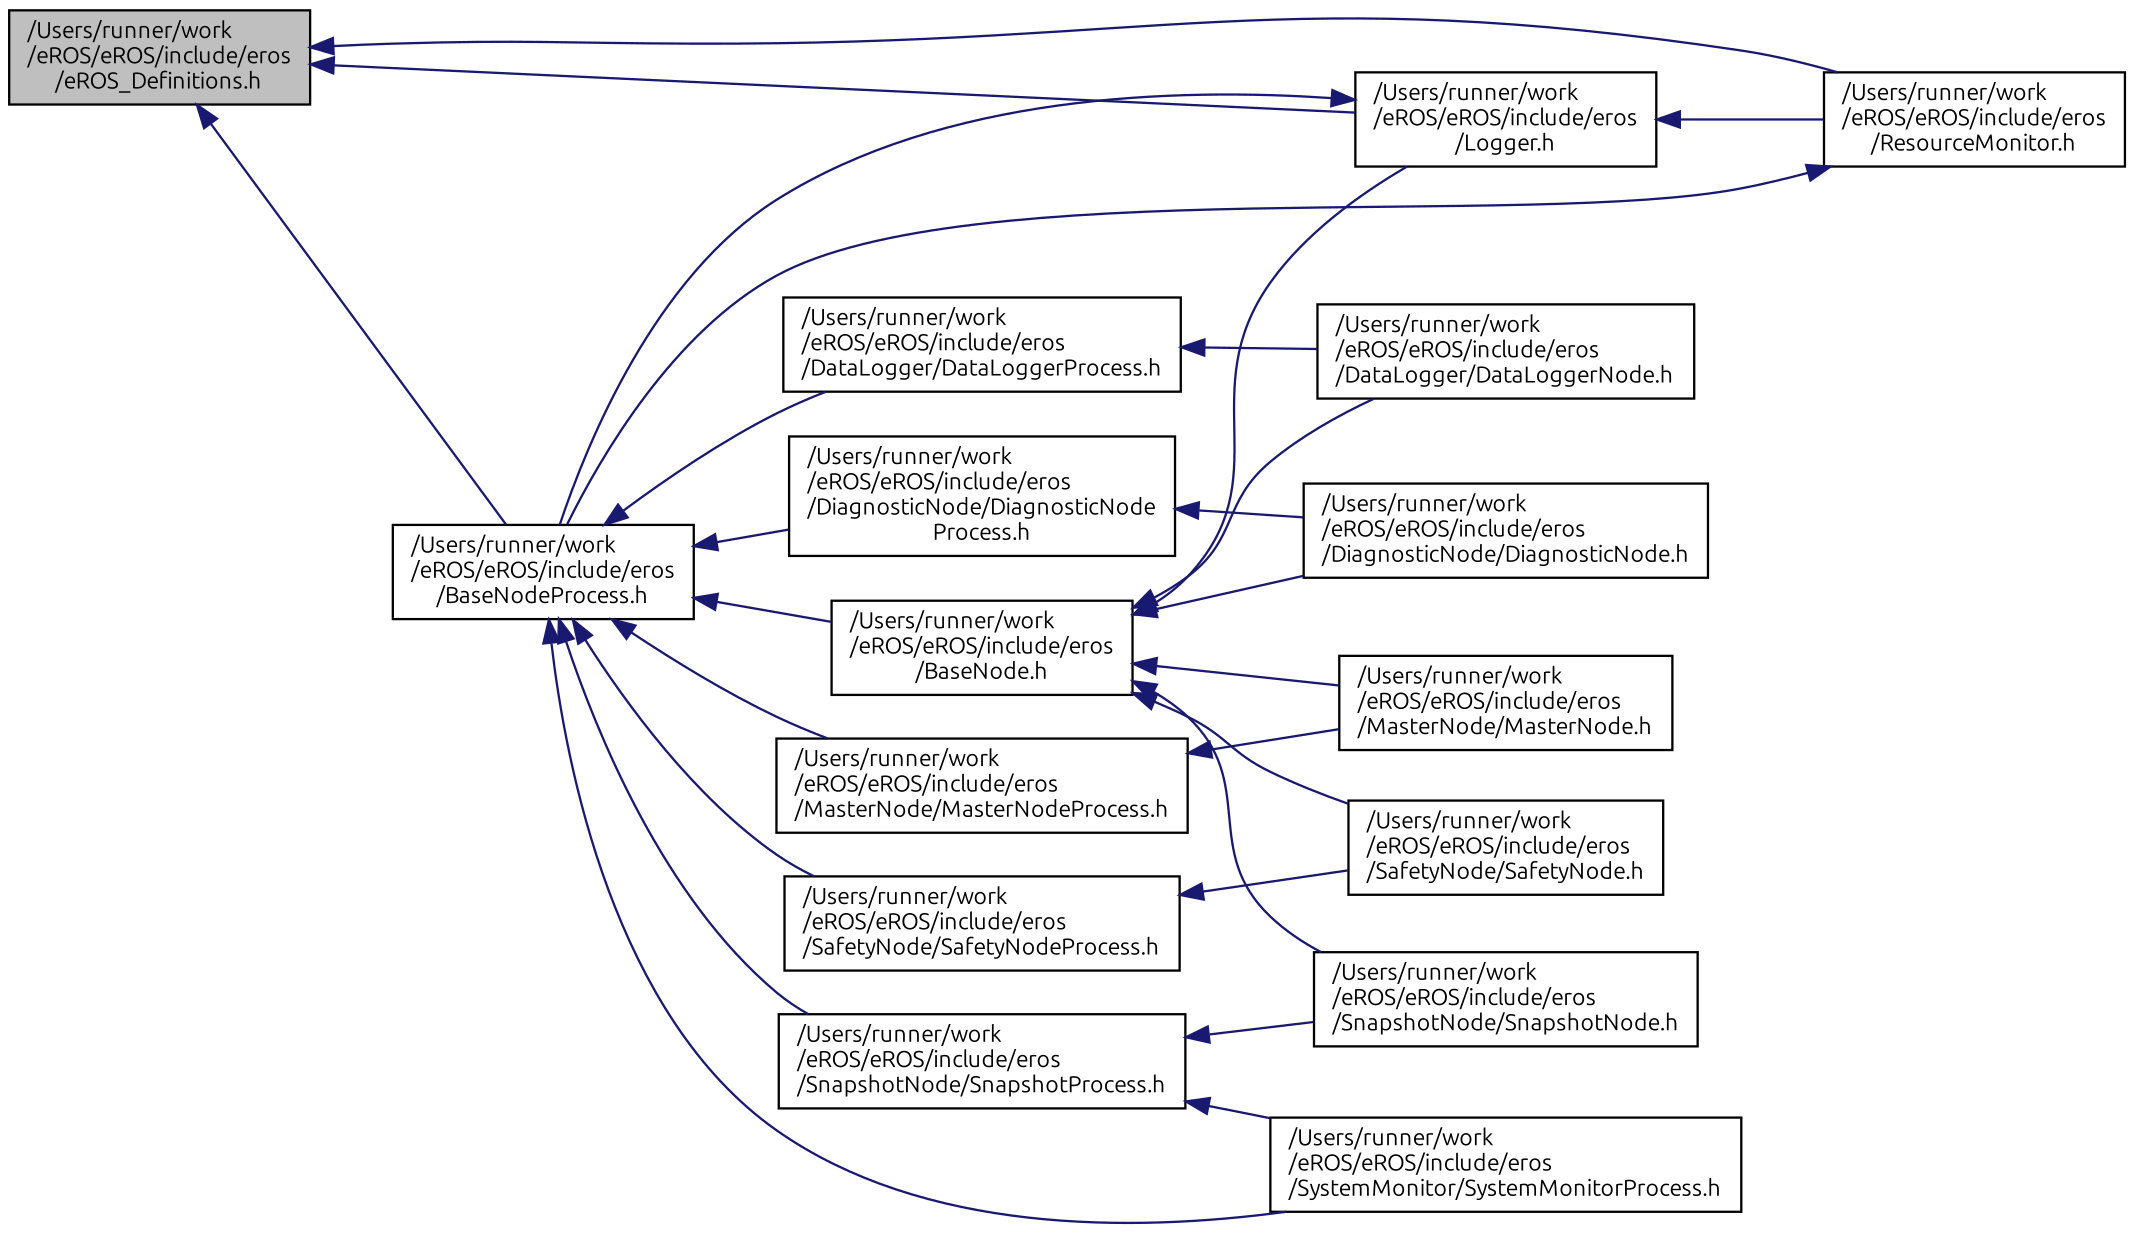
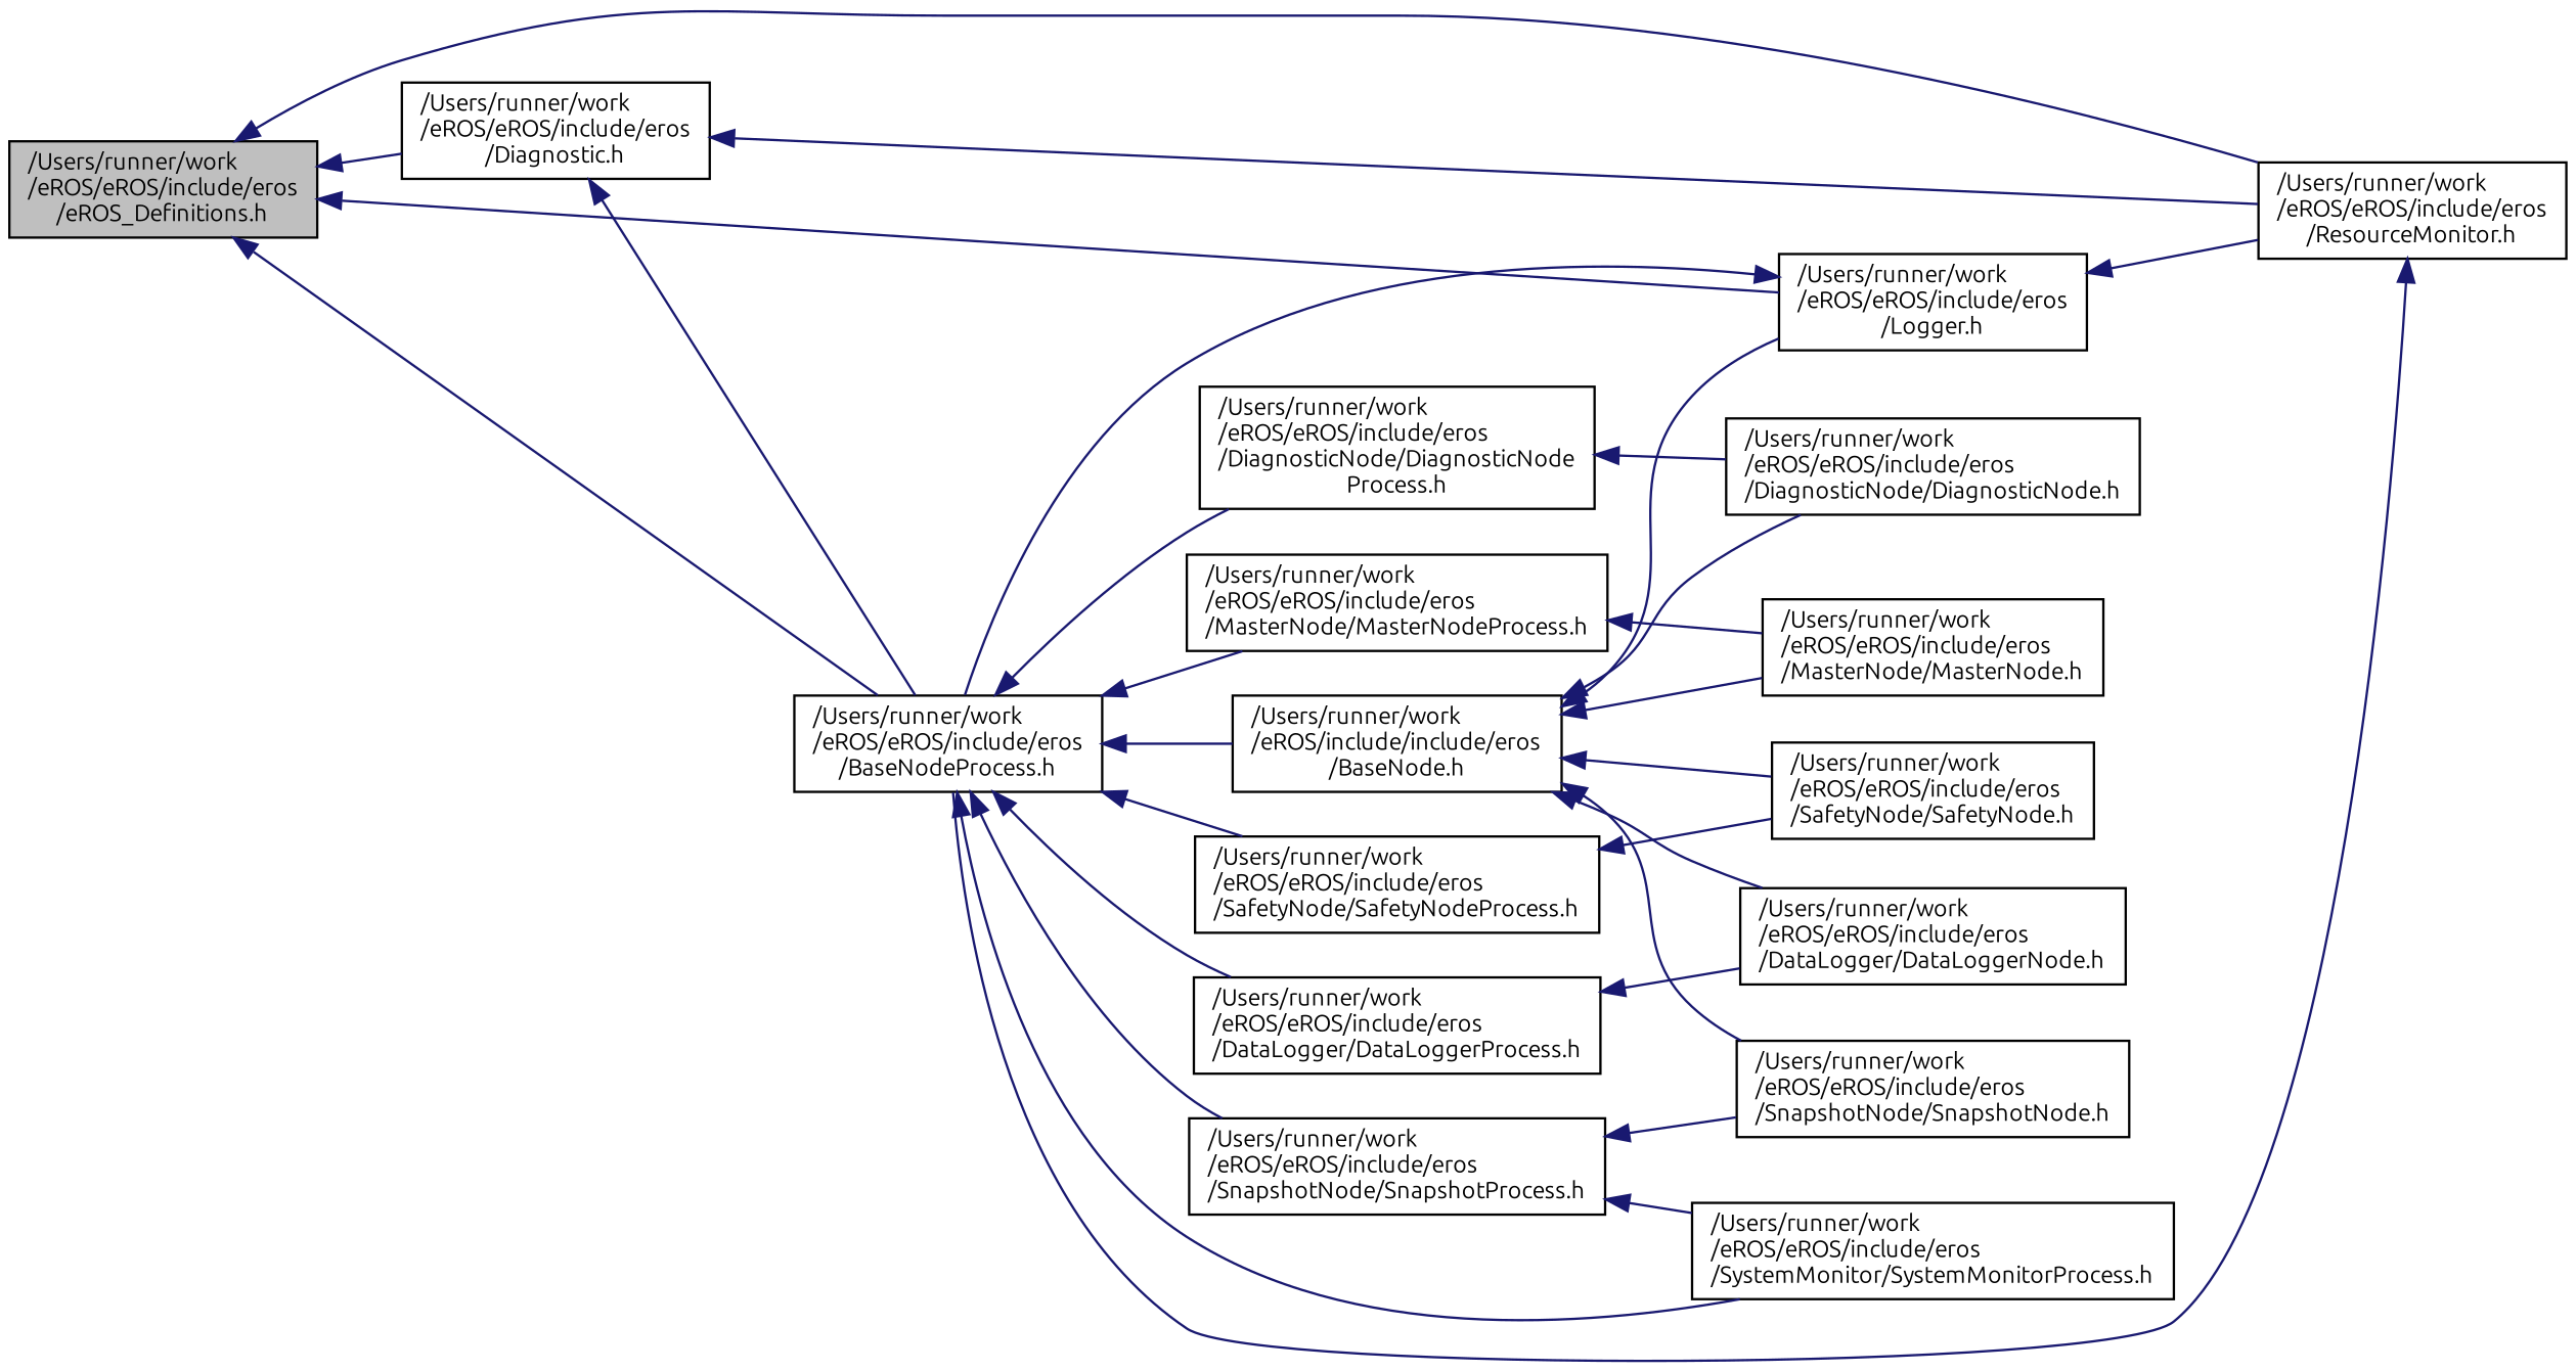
  digraph {
    fontname=Ubuntu
    rankdir=LR
    node [color=black fillcolor=white fontname=Ubuntu fontsize=10 shape=record style=filled]
    edge [color=midnightblue dir=back fontname=Ubuntu fontsize=10 labelfontname=Helvetica labelfontsize=10 style=solid]
    n1 [fillcolor=grey75 fontcolor=black height=0.2 label="/Users/runner/work\l/eROS/eROS/include/eros\l/eROS_Definitions.h" width=0.4]
    n2 [height=0.2 label="/Users/runner/work\l/eROS/eROS/include/eros\l/BaseNodeProcess.h" width=0.4]
+   n3 [height=0.2 label="/Users/runner/work\l/eROS/eROS/include/eros\l/Diagnostic.h" width=0.4]
    n4 [height=0.2 label="/Users/runner/work\l/eROS/eROS/include/eros\l/Logger.h" width=0.4]
    n5 [height=0.2 label="/Users/runner/work\l/eROS/eROS/include/eros\l/ResourceMonitor.h" width=0.4]
-   n6 [height=0.2 label="/Users/runner/work\l/eROS/eROS/include/eros\l/BaseNode.h" width=0.4]
+   n6 [height=0.2 label="/Users/runner/work\l/eROS/include/include/eros\l/BaseNode.h" width=0.4]
    n7 [height=0.2 label="/Users/runner/work\l/eROS/eROS/include/eros\l/DataLogger/DataLoggerProcess.h" width=0.4]
    n8 [height=0.2 label="/Users/runner/work\l/eROS/eROS/include/eros\l/DiagnosticNode/DiagnosticNode\lProcess.h" width=0.4]
    n9 [height=0.2 label="/Users/runner/work\l/eROS/eROS/include/eros\l/MasterNode/MasterNodeProcess.h" width=0.4]
    n10 [height=0.2 label="/Users/runner/work\l/eROS/eROS/include/eros\l/SafetyNode/SafetyNodeProcess.h" width=0.4]
    n11 [height=0.2 label="/Users/runner/work\l/eROS/eROS/include/eros\l/SnapshotNode/SnapshotProcess.h" width=0.4]
    n12 [height=0.2 label="/Users/runner/work\l/eROS/eROS/include/eros\l/SystemMonitor/SystemMonitorProcess.h" width=0.4]
    n13 [height=0.2 label="/Users/runner/work\l/eROS/eROS/include/eros\l/DataLogger/DataLoggerNode.h" width=0.4]
    n14 [height=0.2 label="/Users/runner/work\l/eROS/eROS/include/eros\l/DiagnosticNode/DiagnosticNode.h" width=0.4]
    n15 [height=0.2 label="/Users/runner/work\l/eROS/eROS/include/eros\l/MasterNode/MasterNode.h" width=0.4]
    n16 [height=0.2 label="/Users/runner/work\l/eROS/eROS/include/eros\l/SafetyNode/SafetyNode.h" width=0.4]
    n17 [height=0.2 label="/Users/runner/work\l/eROS/eROS/include/eros\l/SnapshotNode/SnapshotNode.h" width=0.4]
    n1 -> n2
+   n1 -> n3
    n1 -> n4
    n1 -> n5
    n2 -> n6
    n2 -> n7
    n2 -> n8
    n2 -> n9
    n2 -> n10
    n2 -> n11
    n2 -> n12
+   n3 -> n2
+   n3 -> n5
    n4 -> n2
    n4 -> n5
    n5 -> n2
    n6 -> n4
    n6 -> n13
    n6 -> n14
    n6 -> n15
    n6 -> n16
    n6 -> n17
    n7 -> n13
    n8 -> n14
    n9 -> n15
    n10 -> n16
    n11 -> n12
    n11 -> n17
  }
